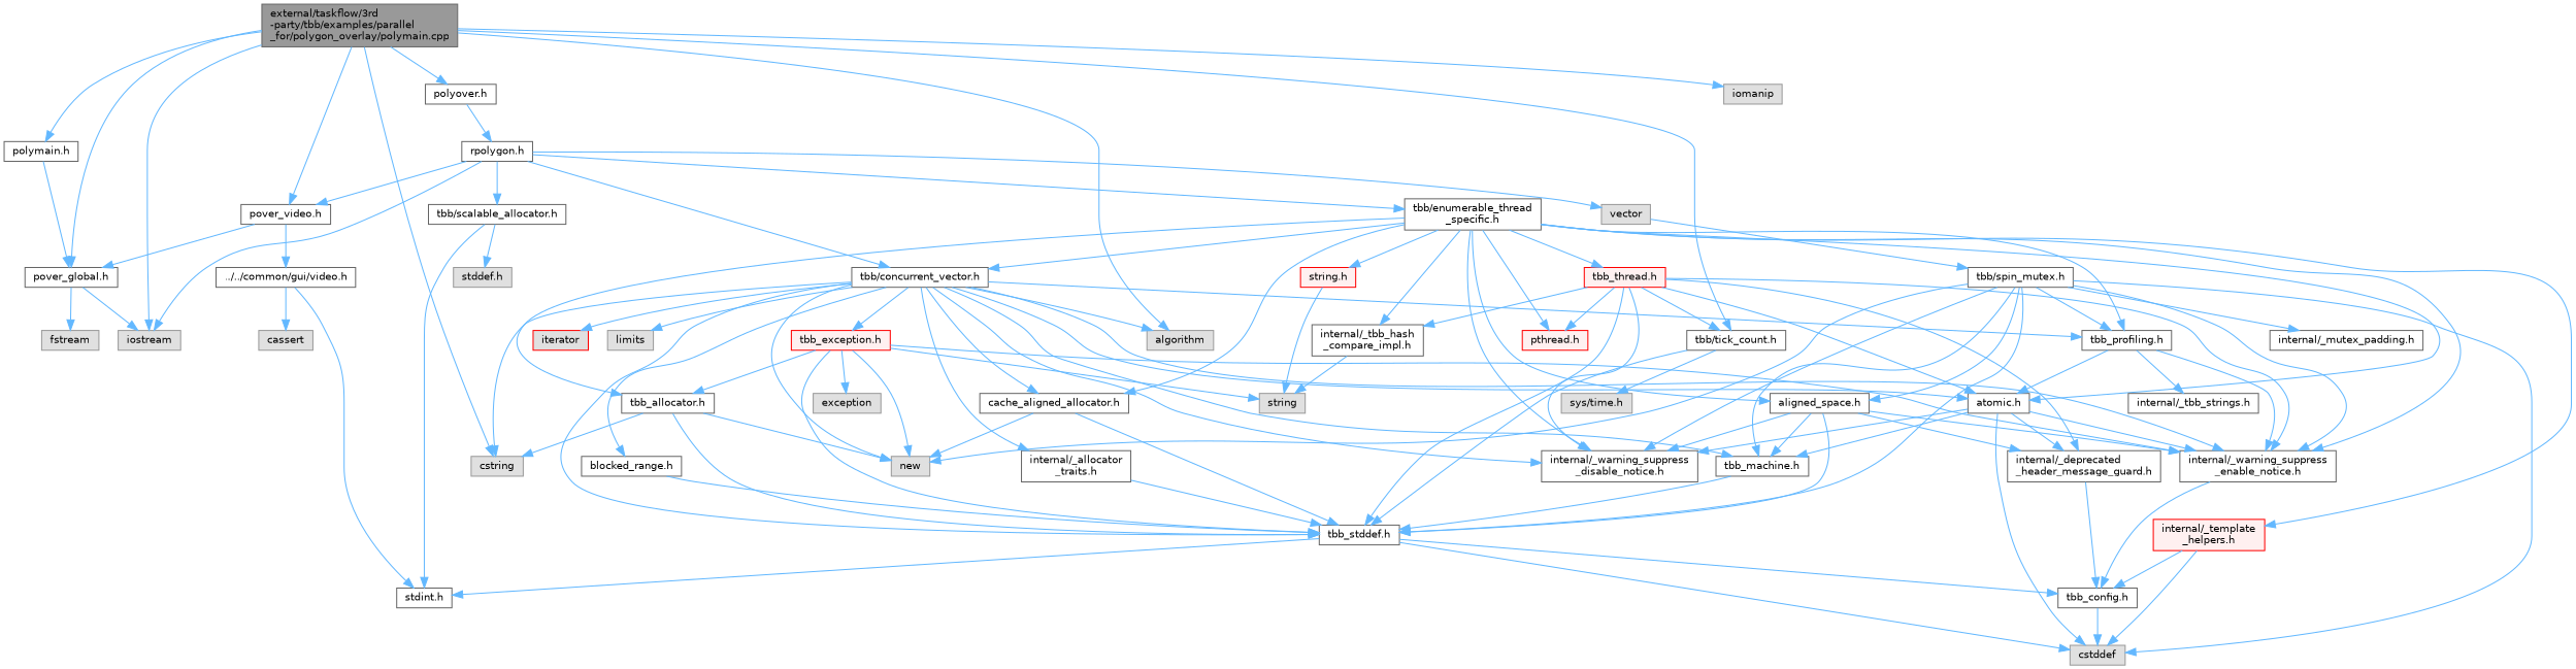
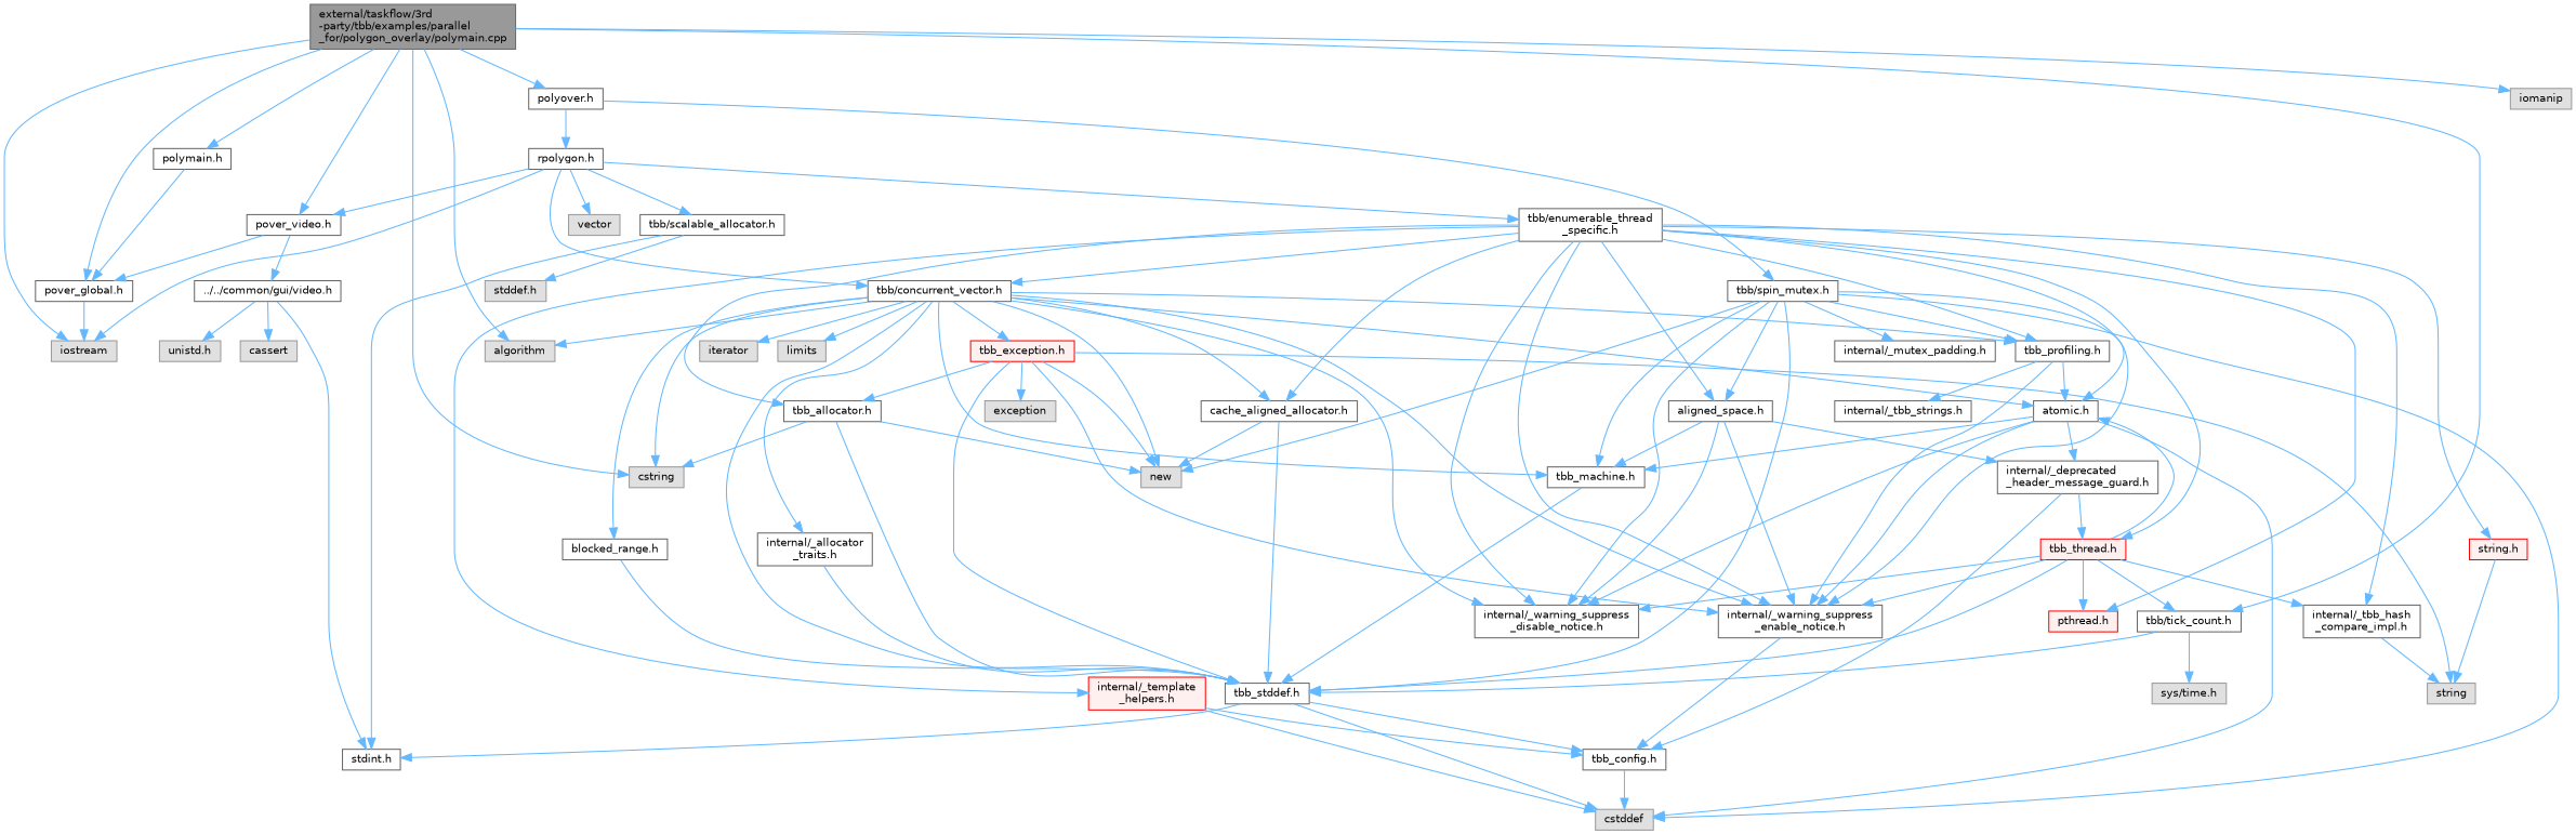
  digraph {
    node [color=grey40 fillcolor=white fontname=Helvetica fontsize=10 shape=box style=filled]
    edge [color=steelblue1 fontname=Helvetica fontsize=10 labelfontname=Helvetica labelfontsize=10 style=solid]
    n1 [color=gray40 fillcolor=grey60 fontcolor=black height=0.2 label="external/taskflow/3rd\l-party/tbb/examples/parallel\l_for/polygon_overlay/polymain.cpp" width=0.4]
    n2 [color=grey60 fillcolor="#E0E0E0" height=0.2 label=iostream width=0.4]
    n3 [color=grey60 fillcolor="#E0E0E0" height=0.2 label=iomanip width=0.4]
    n4 [color=grey60 fillcolor="#E0E0E0" height=0.2 label=algorithm width=0.4]
    n5 [color=grey60 fillcolor="#E0E0E0" height=0.2 label=cstring width=0.4]
    n6 [height=0.2 label="tbb/tick_count.h" width=0.4]
    n7 [height=0.2 label="pover_global.h" width=0.4]
    n8 [height=0.2 label="polyover.h" width=0.4]
    n9 [height=0.2 label="pover_video.h" width=0.4]
    n10 [height=0.2 label="polymain.h" width=0.4]
    n11 [height=0.2 label="tbb_stddef.h" width=0.4]
    n12 [color=grey60 fillcolor="#E0E0E0" height=0.2 label="sys/time.h" width=0.4]
-   n13 [color=grey60 fillcolor="#E0E0E0" height=0.2 label=fstream width=0.4]
    n14 [height=0.2 label="rpolygon.h" width=0.4]
    n15 [height=0.2 label="tbb/spin_mutex.h" width=0.4]
    n16 [height=0.2 label="../../common/gui/video.h" width=0.4]
    n17 [height=0.2 label="tbb_config.h" width=0.4]
    n18 [color=grey60 fillcolor="#E0E0E0" height=0.2 label=cstddef width=0.4]
    n19 [height=0.2 label="stdint.h" width=0.4]
    n20 [color=grey60 fillcolor="#E0E0E0" height=0.2 label=vector width=0.4]
    n21 [height=0.2 label="tbb/scalable_allocator.h" width=0.4]
    n22 [height=0.2 label="tbb/concurrent_vector.h" width=0.4]
    n23 [height=0.2 label="tbb/enumerable_thread\l_specific.h" width=0.4]
    n24 [height=0.2 label="internal/_warning_suppress\l_enable_notice.h" width=0.4]
    n25 [color=grey60 fillcolor="#E0E0E0" height=0.2 label=new width=0.4]
    n26 [height=0.2 label="internal/_warning_suppress\l_disable_notice.h" width=0.4]
    n27 [height=0.2 label="tbb_machine.h" width=0.4]
    n28 [height=0.2 label="tbb_profiling.h" width=0.4]
    n29 [height=0.2 label="aligned_space.h" width=0.4]
    n30 [height=0.2 label="internal/_mutex_padding.h" width=0.4]
    n31 [color=grey60 fillcolor="#E0E0E0" height=0.2 label="stddef.h" width=0.4]
    n32 [color=red fillcolor="#FFF0F0" height=0.2 label="tbb_exception.h" width=0.4]
    n33 [height=0.2 label="atomic.h" width=0.4]
    n34 [height=0.2 label="cache_aligned_allocator.h" width=0.4]
    n35 [height=0.2 label="blocked_range.h" width=0.4]
-   n36 [color=red fillcolor="#E0E0E0" height=0.2 label=iterator width=0.4]
+   n36 [color=grey60 fillcolor="#E0E0E0" height=0.2 label=iterator width=0.4]
    n37 [height=0.2 label="internal/_allocator\l_traits.h" width=0.4]
    n38 [color=grey60 fillcolor="#E0E0E0" height=0.2 label=limits width=0.4]
    n39 [height=0.2 label="tbb_allocator.h" width=0.4]
    n40 [color=red fillcolor="#FFF0F0" height=0.2 label="tbb_thread.h" width=0.4]
    n41 [color=red fillcolor="#FFF0F0" height=0.2 label="pthread.h" width=0.4]
    n42 [height=0.2 label="internal/_tbb_hash\l_compare_impl.h" width=0.4]
    n43 [color=red fillcolor="#FFF0F0" height=0.2 label="internal/_template\l_helpers.h" width=0.4]
    n44 [color=red fillcolor="#FFF0F0" height=0.2 label="string.h" width=0.4]
    n45 [color=grey60 fillcolor="#E0E0E0" height=0.2 label=cassert width=0.4]
+   n46 [color=grey60 fillcolor="#E0E0E0" height=0.2 label="unistd.h" width=0.4]
    n47 [color=grey60 fillcolor="#E0E0E0" height=0.2 label=exception width=0.4]
    n48 [color=grey60 fillcolor="#E0E0E0" height=0.2 label=string width=0.4]
    n49 [height=0.2 label="internal/_deprecated\l_header_message_guard.h" width=0.4]
    n50 [height=0.2 label="internal/_tbb_strings.h" width=0.4]
    n1 -> n2
    n1 -> n3
    n1 -> n4
    n1 -> n5
    n1 -> n6
    n1 -> n7
    n1 -> n8
    n1 -> n9
    n1 -> n10
    n6 -> n11
    n6 -> n12
    n7 -> n2
-   n7 -> n13
    n8 -> n14
-   n20 -> n15
+   n8 -> n15
    n9 -> n7
    n9 -> n16
    n10 -> n7
    n11 -> n17
    n11 -> n18
    n11 -> n19
    n14 -> n2
    n14 -> n9
    n14 -> n20
    n14 -> n21
    n14 -> n22
    n14 -> n23
    n15 -> n11
    n15 -> n18
    n15 -> n24
    n15 -> n25
    n15 -> n26
    n15 -> n27
    n15 -> n28
    n15 -> n29
    n15 -> n30
    n16 -> n19
    n16 -> n45
+   n16 -> n46
    n17 -> n18
    n21 -> n19
    n21 -> n31
    n22 -> n4
    n22 -> n5
    n22 -> n11
    n22 -> n24
    n22 -> n25
    n22 -> n26
    n22 -> n27
    n22 -> n28
    n22 -> n32
    n22 -> n33
    n22 -> n34
    n22 -> n35
    n22 -> n36
    n22 -> n37
    n22 -> n38
    n23 -> n22
    n23 -> n24
    n23 -> n26
    n23 -> n28
    n23 -> n29
    n23 -> n33
    n23 -> n34
    n23 -> n39
    n23 -> n40
    n23 -> n41
    n23 -> n42
    n23 -> n43
    n23 -> n44
    n24 -> n17
    n27 -> n11
    n28 -> n24
    n28 -> n33
    n28 -> n50
-   n29 -> n11
    n29 -> n24
    n29 -> n26
    n29 -> n27
    n29 -> n49
    n32 -> n11
    n32 -> n24
    n32 -> n25
    n32 -> n39
    n32 -> n47
    n32 -> n48
    n33 -> n18
    n33 -> n24
    n33 -> n26
    n33 -> n27
    n33 -> n49
    n34 -> n11
    n34 -> n25
    n35 -> n11
    n37 -> n11
    n39 -> n5
    n39 -> n11
    n39 -> n25
    n40 -> n6
    n40 -> n11
    n40 -> n24
    n40 -> n26
    n40 -> n33
    n40 -> n41
    n40 -> n42
-   n40 -> n49
+   n49 -> n40
    n42 -> n48
    n43 -> n17
    n43 -> n18
    n44 -> n48
    n49 -> n17
  }
